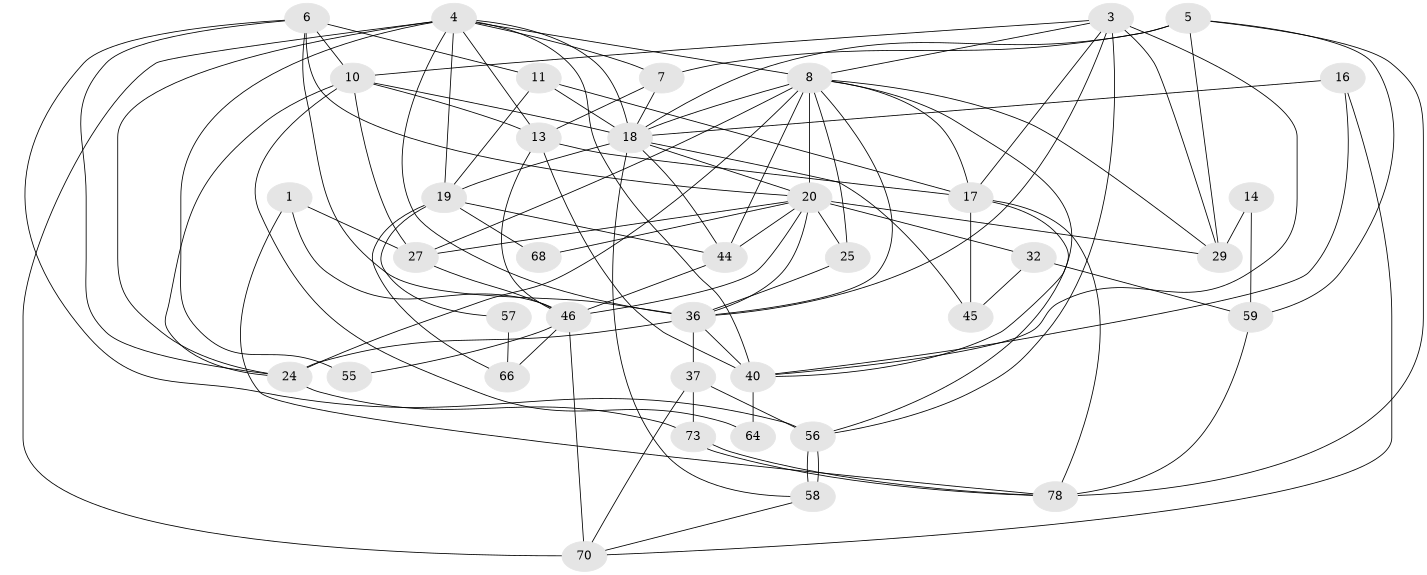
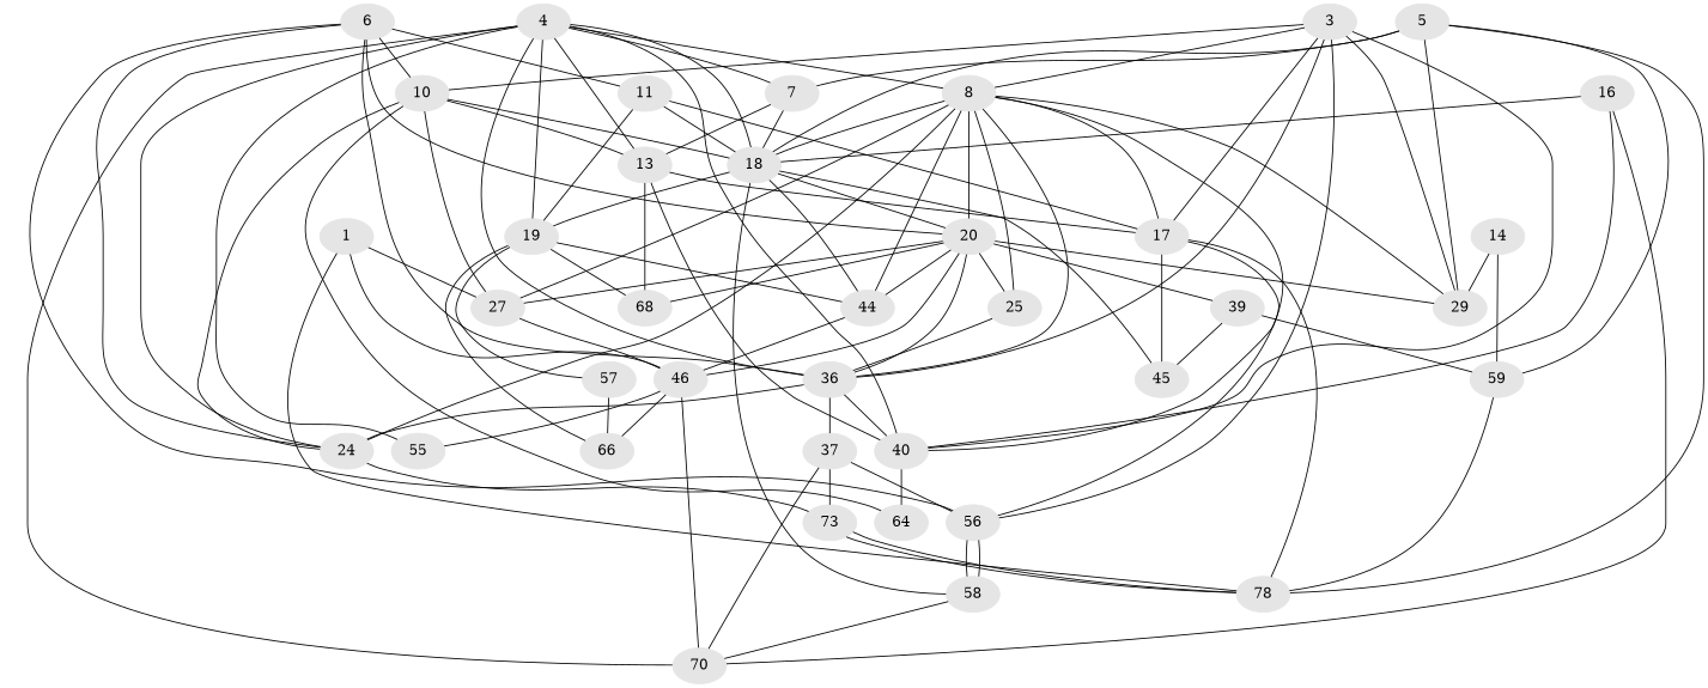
  graph {
    node [color=gray90 style=filled]
    27 [super="+52"]
    46 [super="+79"]
    1
    78
    55
    70
    66
    6 [super="+34+12"]
    36 [super="+42+51"]
    10 [super="+71+65"]
    56 [super="+62"]
    n12 [label=24 super="+63"]
    11 [super="+69"]
    20 [super="+53+33"]
    40 [super="+72"]
    37 [super="+76"]
    3 [super="+23+67"]
    8 [super="+30+50+32"]
    17 [super="+48+21"]
    29 [super="+41"]
    18 [super="+24+35"]
    25
    44
    13 [super="+61+28"]
    64
    45
    58
    4 [super="+47+22"]
    7 [super="+15+9"]
    19 [super="+43"]
    68
    57
    73
    5 [super="+26"]
    59
-   39 [label=32]
+   39
    14
    16
    27 -- 46
    46 -- 55
    46 -- 70
    46 -- 66
    1 -- 27
    1 -- 46
    1 -- 78
    6 -- 36
    6 -- 10 [weight=2]
    6 -- 56
    6 -- n12
    6 -- 11
    6 -- 20
    36 -- n12
    36 -- 40
    36 -- 37 [weight=2]
    10 -- 27
    10 -- n12
    10 -- 18
    10 -- 13
    10 -- 64
    56 -- 58 [weight=2]
    56 -- 58
    n12 -- 73
    11 -- 17 [weight=2]
    11 -- 18
    11 -- 19
    20 -- 27
    20 -- 46
    20 -- 36
    20 -- 29
    20 -- 25
    20 -- 44
    20 -- 68
    20 -- 39
    40 -- 64
    37 -- 70
    37 -- 56
    37 -- 73
    3 -- 36
    3 -- 10
    3 -- 56
    3 -- 40
    3 -- 8
    3 -- 17
    3 -- 29
    8 -- 27
    8 -- 36
    8 -- n12 [weight=2]
    8 -- 20 [weight=2]
    8 -- 40
    8 -- 17 [weight=2]
    8 -- 29
    8 -- 18
    8 -- 25
    8 -- 44
    17 -- 78
    17 -- 56
    17 -- 45
    18 -- 20
    18 -- 44 [weight=2]
    18 -- 45
    18 -- 58
    18 -- 19
    25 -- 36
    44 -- 46
    13 -- 40
    13 -- 17 [weight=2]
-   13 -- 46
+   13 -- 68
    58 -- 70
    4 -- 55
    4 -- 70
    4 -- 36
    4 -- n12
    4 -- 40
    4 -- 8
    4 -- 18
    4 -- 13
    4 -- 7
    4 -- 19
    7 -- 18 [weight=2]
    7 -- 13
    19 -- 66
    19 -- 44
    19 -- 68
    19 -- 57
    57 -- 66
    73 -- 78
    73 -- 78
    5 -- 78
    5 -- 29
    5 -- 18
    5 -- 7 [weight=2]
    5 -- 59
    59 -- 78
    39 -- 45
    39 -- 59
    14 -- 29
    14 -- 59
    16 -- 70
    16 -- 40
    16 -- 18
  }
